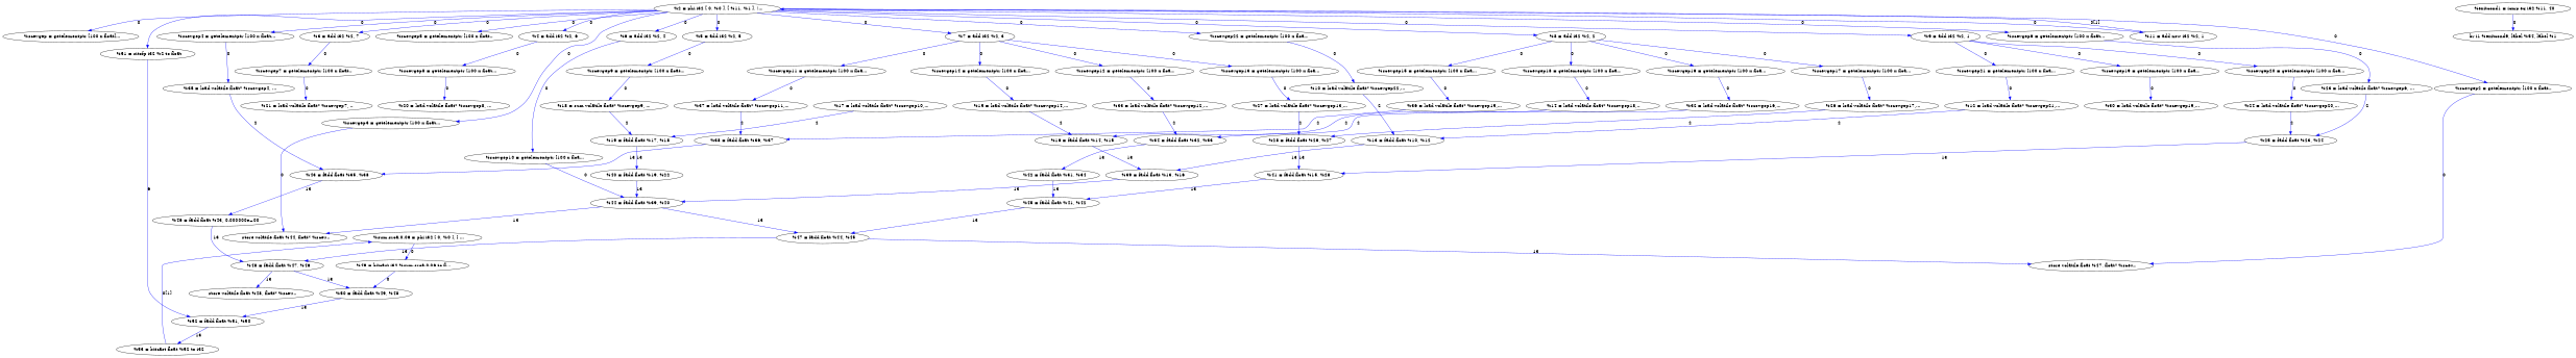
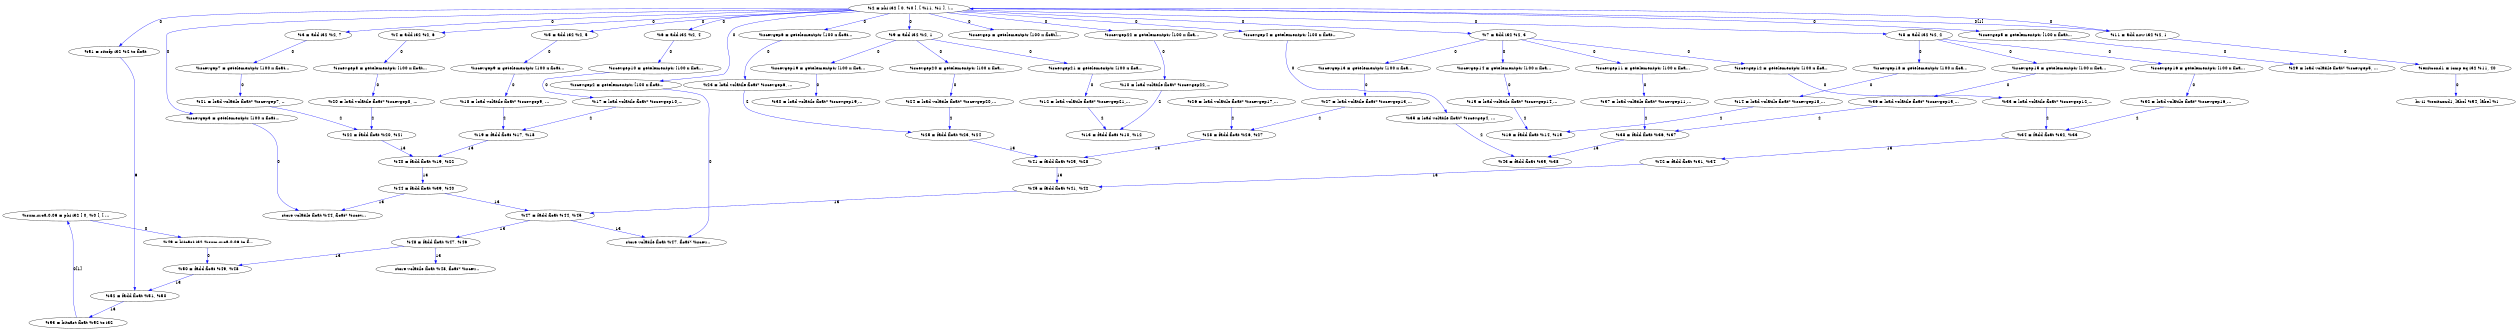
  digraph {
    edge [color=blue]
    n1 [label="  %49 = bitcast i32 %sum.sroa.0.06 to fl..."]
    n2 [label="  %50 = fadd float %49, %48"]
    n3 [label="  %52 = fadd float %51, %50"]
    n4 [label="  %sum.sroa.0.06 = phi i32 [ 0, %0 ], [ ..."]
    n5 [label="  %53 = bitcast float %52 to i32"]
    n6 [label="  %scevgep = getelementptr [100 x float]..."]
    n7 [label="  store volatile float %48, float* %scev..."]
    n8 [label="  %2 = phi i32 [ 0, %0 ], [ %11, %1 ], !..."]
    n9 [label="  %scevgep2 = getelementptr [100 x float..."]
    n10 [label="  %scevgep3 = getelementptr [100 x float..."]
    n11 [label="  %scevgep4 = getelementptr [100 x float..."]
    n12 [label="  %scevgep5 = getelementptr [100 x float..."]
    n13 [label="  %scevgep6 = getelementptr [100 x float..."]
    n14 [label="  %3 = add i32 %2, 7"]
    n15 [label="  %4 = add i32 %2, 6"]
    n16 [label="  %5 = add i32 %2, 5"]
    n17 [label="  %6 = add i32 %2, 4"]
    n18 [label="  %7 = add i32 %2, 3"]
    n19 [label="  %8 = add i32 %2, 2"]
    n20 [label="  %9 = add i32 %2, 1"]
    n21 [label="  %scevgep22 = getelementptr [100 x floa..."]
    n22 [label="  %11 = add nsw i32 %2, 1"]
    n23 [label="  %51 = sitofp i32 %2 to float"]
    n24 [label="  store volatile float %47, float* %scev..."]
    n25 [label="  store volatile float %44, float* %scev..."]
    n26 [label="  %35 = load volatile float* %scevgep4, ..."]
+   n27 [label="  %29 = load volatile float* %scevgep5, ..."]
    n28 [label="  %23 = load volatile float* %scevgep6, ..."]
    n29 [label="  %scevgep7 = getelementptr [100 x float..."]
    n30 [label="  %scevgep8 = getelementptr [100 x float..."]
    n31 [label="  %scevgep9 = getelementptr [100 x float..."]
    n32 [label="  %scevgep10 = getelementptr [100 x floa..."]
    n33 [label="  %scevgep11 = getelementptr [100 x floa..."]
    n34 [label="  %scevgep12 = getelementptr [100 x floa..."]
    n35 [label="  %scevgep13 = getelementptr [100 x floa..."]
    n36 [label="  %scevgep14 = getelementptr [100 x floa..."]
    n37 [label="  %scevgep15 = getelementptr [100 x floa..."]
    n38 [label="  %scevgep16 = getelementptr [100 x floa..."]
-   n39 [label="  %scevgep17 = getelementptr [100 x floa..."]
    n40 [label="  %scevgep18 = getelementptr [100 x floa..."]
    n41 [label="  %scevgep19 = getelementptr [100 x floa..."]
    n42 [label="  %scevgep20 = getelementptr [100 x floa..."]
    n43 [label="  %scevgep21 = getelementptr [100 x floa..."]
    n44 [label="  %10 = load volatile float* %scevgep22,..."]
    n45 [label="  %exitcond1 = icmp eq i32 %11, 40"]
    n46 [label="  %43 = fadd float %35, %38"]
    n47 [label="  %25 = fadd float %23, %24"]
    n48 [label="  %21 = load volatile float* %scevgep7, ..."]
    n49 [label="  %20 = load volatile float* %scevgep8, ..."]
-   n50 [label="%18 = sum volatile float* %scevgep9, ..."]
+   n50 [label="  %18 = load volatile float* %scevgep9, ..."]
    n51 [label="  %17 = load volatile float* %scevgep10,..."]
    n52 [label="  %37 = load volatile float* %scevgep11,..."]
    n53 [label="  %33 = load volatile float* %scevgep12,..."]
    n54 [label="  %27 = load volatile float* %scevgep13,..."]
    n55 [label="  %15 = load volatile float* %scevgep14,..."]
    n56 [label="  %36 = load volatile float* %scevgep15,..."]
    n57 [label="  %32 = load volatile float* %scevgep16,..."]
    n58 [label="  %26 = load volatile float* %scevgep17,..."]
    n59 [label="  %14 = load volatile float* %scevgep18,..."]
    n60 [label="  %30 = load volatile float* %scevgep19,..."]
    n61 [label="  %24 = load volatile float* %scevgep20,..."]
    n62 [label="  %12 = load volatile float* %scevgep21,..."]
    n63 [label="  %13 = fadd float %10, %12"]
-   n64 [label="br i1 %exitcond9, label %54, label %1"]
-   n65 [label="  %46 = fadd float %43, 0.000000e+00"]
-   n66 [label="%41 = fadd float %15, %28"]
+   n64 [label="  br i1 %exitcond1, label %54, label %1"]
+   n66 [label="  %41 = fadd float %25, %28"]
+   n67 [label="  %22 = fadd float %20, %21"]
    n68 [label="  %40 = fadd float %19, %22"]
    n69 [label="  %19 = fadd float %17, %18"]
    n70 [label="  %38 = fadd float %36, %37"]
    n71 [label="  %34 = fadd float %32, %33"]
    n72 [label="  %28 = fadd float %26, %27"]
    n73 [label="  %16 = fadd float %14, %15"]
    n74 [label="  %42 = fadd float %31, %34"]
-   n75 [label="  %39 = fadd float %13, %16"]
    n76 [label="  %44 = fadd float %39, %40"]
    n77 [label="  %47 = fadd float %44, %45"]
    n78 [label="  %45 = fadd float %41, %42"]
    n79 [label="  %48 = fadd float %47, %46"]
    n1 -> n2 [label=0]
    n2 -> n3 [label=13]
    n3 -> n5 [label=13]
    n4 -> n1 [label=0]
    n4 -> n5 [dir=back label="0[1]"]
    n8 -> n6 [label=0]
    n8 -> n9 [label=0]
    n8 -> n10 [label=0]
    n8 -> n11 [label=0]
    n8 -> n12 [label=0]
    n8 -> n13 [label=0]
    n8 -> n14 [label=0]
    n8 -> n15 [label=0]
    n8 -> n16 [label=0]
    n8 -> n17 [label=0]
    n8 -> n18 [label=0]
    n8 -> n19 [label=0]
    n8 -> n20 [label=0]
    n8 -> n21 [label=0]
    n8 -> n22 [label=0]
    n8 -> n22 [dir=back label="0[1]"]
    n8 -> n23 [label=0]
    n9 -> n24 [label=0]
    n10 -> n25 [label=0]
    n11 -> n26 [label=0]
+   n12 -> n27 [label=0]
    n13 -> n28 [label=0]
    n14 -> n29 [label=0]
    n15 -> n30 [label=0]
    n16 -> n31 [label=0]
    n17 -> n32 [label=0]
    n18 -> n33 [label=0]
    n18 -> n34 [label=0]
    n18 -> n35 [label=0]
    n18 -> n36 [label=0]
    n19 -> n37 [label=0]
    n19 -> n38 [label=0]
-   n19 -> n39 [label=0]
    n19 -> n40 [label=0]
    n20 -> n41 [label=0]
    n20 -> n42 [label=0]
    n20 -> n43 [label=0]
    n21 -> n44 [label=0]
+   n22 -> n45 [label=0]
    n23 -> n3 [label=6]
    n26 -> n46 [label=2]
    n28 -> n47 [label=2]
    n29 -> n48 [label=0]
    n30 -> n49 [label=0]
    n31 -> n50 [label=0]
-   n32 -> n76 [label=0]
+   n32 -> n51 [label=0]
    n33 -> n52 [label=0]
    n34 -> n53 [label=0]
    n35 -> n54 [label=0]
    n36 -> n55 [label=0]
    n37 -> n56 [label=0]
    n38 -> n57 [label=0]
-   n39 -> n58 [label=0]
    n40 -> n59 [label=0]
    n41 -> n60 [label=0]
    n42 -> n61 [label=0]
    n43 -> n62 [label=0]
    n44 -> n63 [label=2]
    n45 -> n64 [label=0]
-   n46 -> n65 [label=13]
    n47 -> n66 [label=13]
+   n48 -> n67 [label=2]
+   n49 -> n67 [label=2]
    n50 -> n69 [label=2]
    n51 -> n69 [label=2]
    n52 -> n70 [label=2]
    n53 -> n71 [label=2]
    n54 -> n72 [label=2]
    n55 -> n73 [label=2]
    n56 -> n70 [label=2]
    n57 -> n71 [label=2]
    n58 -> n72 [label=2]
    n59 -> n73 [label=2]
    n61 -> n47 [label=2]
    n62 -> n63 [label=2]
-   n63 -> n75 [label=13]
-   n65 -> n79 [label=13]
    n66 -> n78 [label=13]
+   n67 -> n68 [label=13]
    n68 -> n76 [label=13]
    n69 -> n68 [label=13]
    n70 -> n46 [label=13]
    n71 -> n74 [label=13]
    n72 -> n66 [label=13]
-   n73 -> n75 [label=13]
    n74 -> n78 [label=13]
-   n75 -> n76 [label=13]
    n76 -> n25 [label=13]
    n76 -> n77 [label=13]
    n77 -> n24 [label=13]
    n77 -> n79 [label=13]
    n78 -> n77 [label=13]
    n79 -> n2 [label=13]
    n79 -> n7 [label=13]
  }
